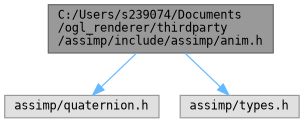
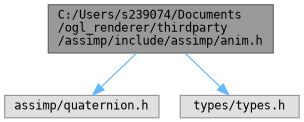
  digraph {
    node [color=grey60 fillcolor="#E0E0E0" fontname=Terminal fontsize=10 shape=box style=filled]
    edge [color=steelblue1 fontname=Terminal fontsize=10 labelfontname=Helvetica labelfontsize=10 style=solid]
    n1 [color=gray40 fillcolor=grey60 fontcolor=black height=0.2 label="C:/Users/s239074/Documents\l/ogl_renderer/thirdparty\l/assimp/include/assimp/anim.h" width=0.4]
    n2 [height=0.2 label="assimp/quaternion.h" width=0.4]
-   n3 [height=0.2 label="assimp/types.h" width=0.4]
+   n3 [height=0.2 label="types/types.h" width=0.4]
    n1 -> n2
    n1 -> n3
  }
